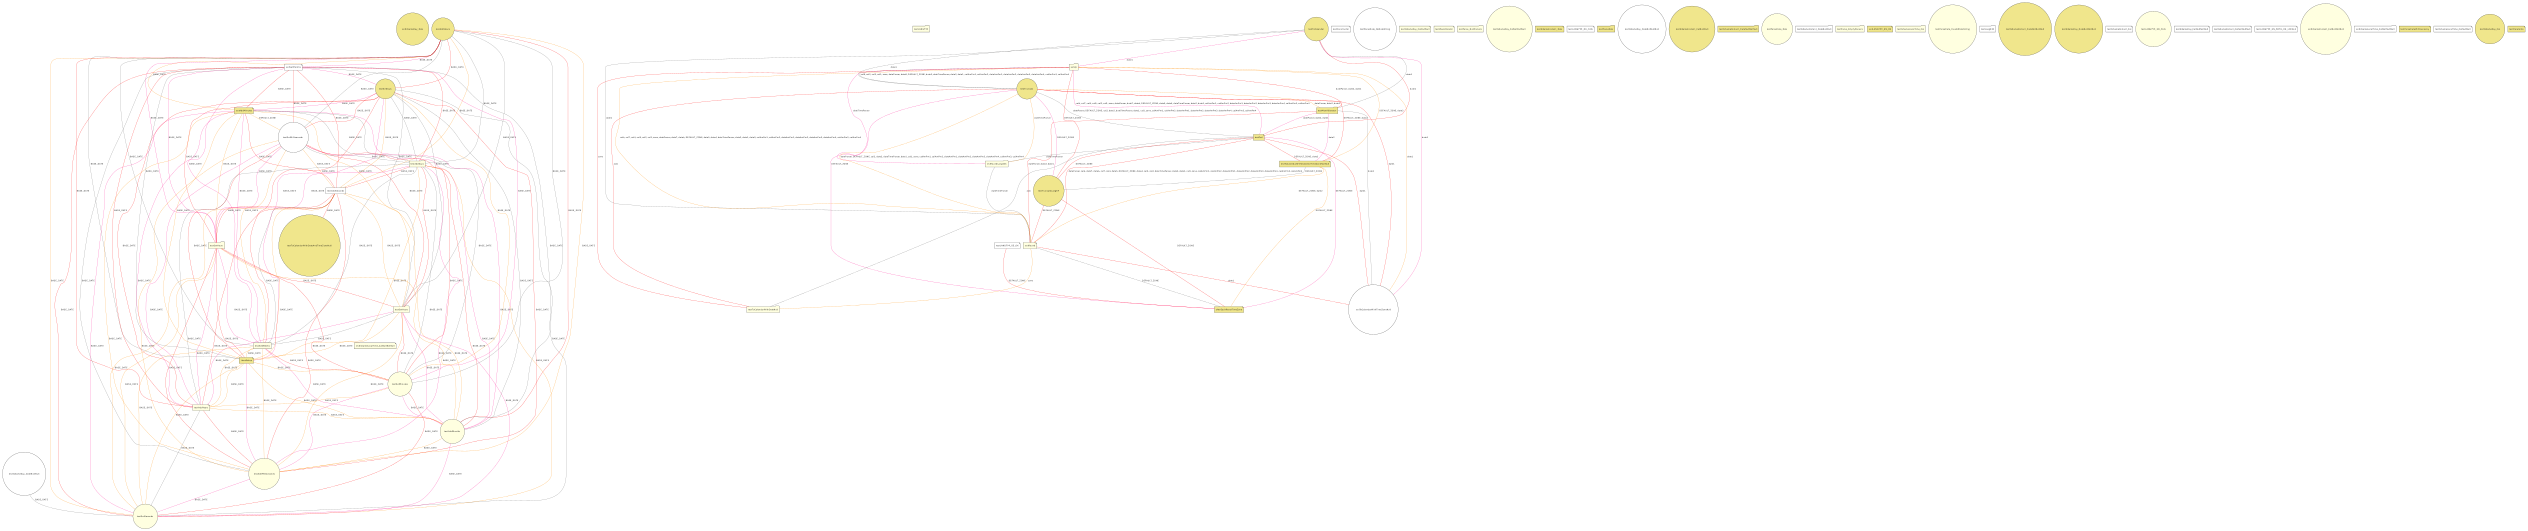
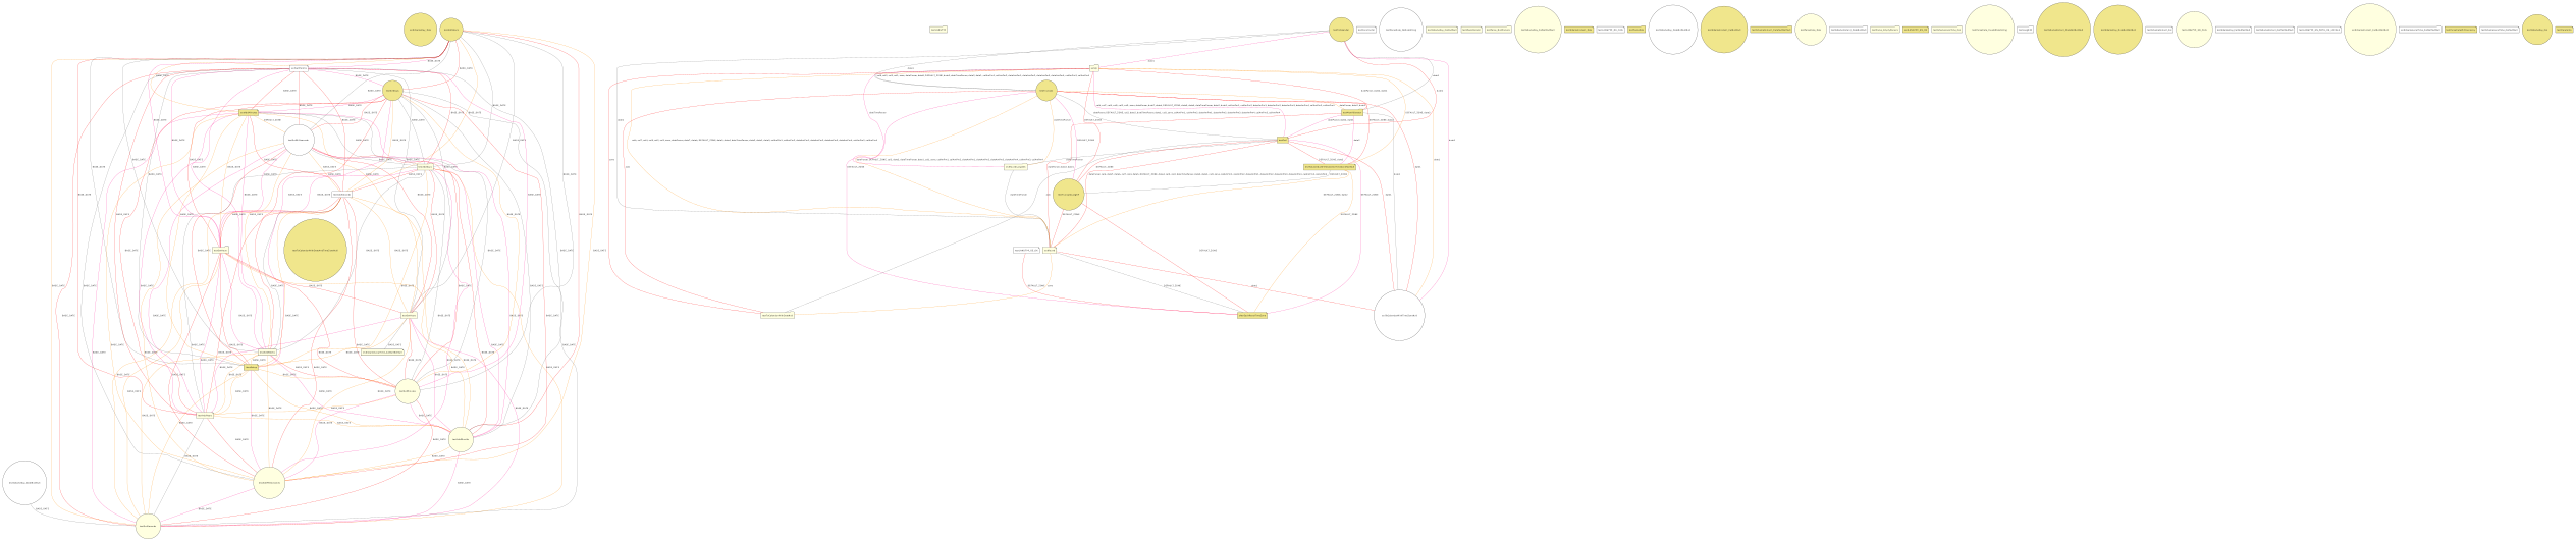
  digraph {
    fontname="IBM Plex Sans"
    node [fillcolor=lightyellow fontname="IBM Plex Sans" shape=circle style=filled]
    edge [color=red dir=none fontname="IBM Plex Sans"]
    testIsSameDay_Date [fillcolor=khaki]
    testToCalendarWithDateAndTimeZoneNull [fillcolor=khaki]
    testIsSameDay_DateNullNull [fillcolor=white]
    testSetSeconds
    testAddHours [fillcolor=khaki]
    testSetMonths [fillcolor=white shape=note]
    testSetDays [fillcolor=khaki]
    testAddMinutes [fillcolor=khaki shape=note]
    testSetMilliseconds [fillcolor=white]
    testAddDays [shape=folder]
    testAddSeconds [fillcolor=white shape=folder]
    testSetHours [shape=folder]
    testSetYears [shape=folder]
    testAddWeeks [shape=folder]
    classSetup [fillcolor=khaki shape=note]
    testSetMinutes
    testAddYears [shape=note]
    testAddMonths
    testAddMilliseconds
    testIsSameLocalTime_CalNullNotNull [shape=note]
    testLANG799 [shape=folder]
    testLANG799_DE_OK [fillcolor=white shape=note]
    afterEachResetTimeZone [fillcolor=khaki shape=note]
    testConstructor [fillcolor=white shape=note]
    testParseDate_NoDateString [fillcolor=white]
    testIsSameDay_CalNullNull [shape=note]
    testToCalendar [fillcolor=khaki]
    setUp [shape=folder]
    testTruncate [fillcolor=khaki]
    testMonthIterator [fillcolor=khaki shape=folder]
    testCeil [fillcolor=khaki shape=note]
    testRound [shape=note]
    testToCalendarWithTimeZoneNull [fillcolor=white]
    testToCalendarWithDateAndTimeZoneNotNull [fillcolor=khaki shape=note]
    testRoundLang346 [shape=folder]
    testTruncateLang59 [fillcolor=khaki]
    testToCalendarWithDateNull [shape=folder]
    testWeekIterator [shape=note]
    testParse_NullParsers [shape=folder]
    testIsSameDay_CalNotNullNull
    testIsSameInstant_Date [fillcolor=khaki shape=note]
    testLANG799_DE_FAIL [fillcolor=white shape=note]
    testParseDate [fillcolor=khaki shape=folder]
    testIsSameDay_DateNotNullNull [fillcolor=white]
    testIsSameInstant_CalNullNull [fillcolor=khaki]
    testIsSameInstant_DateNullNotNull [fillcolor=khaki shape=folder]
    n47 [label=testParseDate_Date]
    testIsSameInstant_DateNullNull [fillcolor=white shape=folder]
    testParse_EmptyParsers [shape=folder]
    testLANG799_EN_OK [fillcolor=khaki shape=note]
    testIsSameLocalTime_Cal [shape=folder]
    testParseDate_InvalidDateString
    testLang530 [fillcolor=white shape=folder]
    testIsSameInstant_DateNotNullNull [fillcolor=khaki]
    testIsSameDay_DateNullNotNull [fillcolor=khaki]
    testIsSameInstant_Cal [fillcolor=white shape=note]
    testLANG799_EN_FAIL
    testIsSameDay_CalNullNotNull [fillcolor=white shape=note]
    testIsSameInstant_CalNotNullNull [fillcolor=white shape=note]
    testLANG799_EN_WITH_DE_LOCALE [fillcolor=white shape=note]
    testIsSameInstant_CalNullNotNull
    testIsSameLocalTime_CalNotNullNull [fillcolor=white shape=folder]
    testParseDateWithLeniency [fillcolor=khaki shape=note]
    testIsSameLocalTime_CalNullNull [fillcolor=white shape=note]
    testIsSameDay_Cal [fillcolor=khaki]
    testIteratorEx [fillcolor=khaki shape=note]
    testIsSameDay_DateNullNull -> testSetSeconds [color=gray40 label=" BASE_DATE"]
    testAddHours -> testSetSeconds [color=darkorange label=" BASE_DATE"]
    testAddHours -> testSetMonths [color=deeppink label=" BASE_DATE"]
    testAddHours -> testSetDays [label=" BASE_DATE"]
    testAddHours -> testAddMinutes [color=darkorange label=" BASE_DATE"]
    testAddHours -> testSetMilliseconds [color=gray40 label=" BASE_DATE"]
    testAddHours -> testAddDays [color=gray40 label=" BASE_DATE"]
    testAddHours -> testAddSeconds [color=darkorange label=" BASE_DATE"]
    testAddHours -> testSetHours [color=deeppink label=" BASE_DATE"]
    testAddHours -> testSetYears [color=gray40 label=" BASE_DATE"]
    testAddHours -> testAddWeeks [color=gray40 label=" BASE_DATE"]
    testAddHours -> classSetup [color=gray40 label=" BASE_DATE"]
    testAddHours -> testSetMinutes [color=gray40 label=" BASE_DATE"]
    testAddHours -> testAddYears [label=" BASE_DATE"]
    testAddHours -> testAddMonths [label=" BASE_DATE"]
    testAddHours -> testAddMilliseconds [color=darkorange label=" BASE_DATE"]
    testSetMonths -> testSetSeconds [label=" BASE_DATE"]
    testSetMonths -> testSetDays [color=deeppink label=" BASE_DATE"]
    testSetMonths -> testAddMinutes [label=" BASE_DATE"]
    testSetMonths -> testSetMilliseconds [label=" BASE_DATE"]
    testSetMonths -> testAddDays [label=" BASE_DATE"]
    testSetMonths -> testAddSeconds [label=" BASE_DATE"]
    testSetMonths -> testSetHours [color=deeppink label=" BASE_DATE"]
    testSetMonths -> testSetYears [color=gray40 label=" BASE_DATE"]
    testSetMonths -> testAddWeeks [color=deeppink label=" BASE_DATE"]
    testSetMonths -> classSetup [color=gray40 label=" BASE_DATE"]
    testSetMonths -> testSetMinutes [color=deeppink label=" BASE_DATE"]
    testSetMonths -> testAddYears [label=" BASE_DATE"]
    testSetMonths -> testAddMonths [color=gray40 label=" BASE_DATE"]
    testSetMonths -> testAddMilliseconds [color=gray40 label=" BASE_DATE"]
    testSetDays -> testSetSeconds [color=gray40 label=" BASE_DATE"]
    testSetDays -> testAddMinutes [color=deeppink label=" BASE_DATE"]
    testSetDays -> testSetMilliseconds [label=" BASE_DATE"]
    testSetDays -> testAddDays [color=gray40 label=" BASE_DATE"]
    testSetDays -> testAddSeconds [color=darkorange label=" BASE_DATE"]
    testSetDays -> testSetHours [label=" BASE_DATE"]
    testSetDays -> testSetYears [color=gray40 label=" BASE_DATE"]
    testSetDays -> testAddWeeks [label=" BASE_DATE"]
    testSetDays -> classSetup [color=deeppink label=" BASE_DATE"]
    testSetDays -> testSetMinutes [color=darkorange label=" BASE_DATE"]
    testSetDays -> testAddYears [label=" BASE_DATE"]
    testSetDays -> testAddMonths [color=gray40 label=" BASE_DATE"]
    testSetDays -> testAddMilliseconds [label=" BASE_DATE"]
    testAddMinutes -> testSetSeconds [color=deeppink label=" BASE_DATE"]
    testAddMinutes -> testSetMilliseconds [color=darkorange label=" DEFAULT_ZONE"]
    testAddMinutes -> testAddDays [color=gray40 label=" BASE_DATE"]
    testAddMinutes -> testAddSeconds [label=" BASE_DATE"]
    testAddMinutes -> testSetHours [color=darkorange label=" BASE_DATE"]
    testAddMinutes -> testSetYears [color=darkorange label=" BASE_DATE"]
    testAddMinutes -> testAddWeeks [color=deeppink label=" BASE_DATE"]
    testAddMinutes -> classSetup [color=darkorange label=" BASE_DATE"]
    testAddMinutes -> testSetMinutes [color=gray40 label=" BASE_DATE"]
    testAddMinutes -> testAddYears [color=deeppink label=" BASE_DATE"]
    testAddMinutes -> testAddMonths [color=deeppink label=" BASE_DATE"]
    testAddMinutes -> testAddMilliseconds [color=darkorange label=" BASE_DATE"]
    testSetMilliseconds -> testAddDays [color=gray40 label=" BASE_DATE"]
    testSetMilliseconds -> testAddSeconds [color=darkorange label=" BASE_DATE"]
    testSetMilliseconds -> testSetHours [color=deeppink label=" BASE_DATE"]
    testSetMilliseconds -> testSetYears [label=" BASE_DATE"]
    testSetMilliseconds -> testAddWeeks [color=darkorange label=" BASE_DATE"]
    testSetMilliseconds -> classSetup [label=" BASE_DATE"]
    testSetMilliseconds -> testSetMinutes [label=" BASE_DATE"]
    testSetMilliseconds -> testAddYears [color=deeppink label=" BASE_DATE"]
    testSetMilliseconds -> testAddMonths [color=deeppink label=" BASE_DATE"]
    testSetMilliseconds -> testAddMilliseconds [color=darkorange label=" BASE_DATE"]
    testAddDays -> testSetSeconds [color=darkorange label=" BASE_DATE"]
    testAddDays -> testAddSeconds [label=" BASE_DATE"]
    testAddDays -> testSetHours [color=deeppink label=" BASE_DATE"]
    testAddDays -> testSetYears [label=" BASE_DATE"]
    testAddDays -> testAddWeeks [color=gray40 label=" BASE_DATE"]
    testAddDays -> classSetup [color=darkorange label=" BASE_DATE"]
    testAddDays -> testSetMinutes [color=gray40 label=" BASE_DATE"]
    testAddDays -> testAddYears [color=gray40 label=" BASE_DATE"]
    testAddDays -> testAddMonths [label=" BASE_DATE"]
    testAddDays -> testAddMilliseconds [color=deeppink label=" BASE_DATE"]
    testAddSeconds -> testSetSeconds [color=darkorange label=" BASE_DATE"]
    testAddSeconds -> testSetHours [label=" BASE_DATE"]
    testAddSeconds -> testSetYears [color=darkorange label=" BASE_DATE"]
    testAddSeconds -> testAddWeeks [color=gray40 label=" BASE_DATE"]
    testAddSeconds -> classSetup [color=darkorange label=" BASE_DATE"]
-   testAddSeconds -> testToCalendarWithDateAndTimeZoneNull [label=" BASE_DATE"]
+   testAddSeconds -> testSetMinutes [label=" BASE_DATE"]
    testAddSeconds -> testAddYears [label=" BASE_DATE"]
    testAddSeconds -> testAddMonths [color=darkorange label=" BASE_DATE"]
    testAddSeconds -> testAddMilliseconds [label=" BASE_DATE"]
    testSetHours -> testSetSeconds [color=darkorange label=" BASE_DATE"]
    testSetHours -> testSetYears [label=" BASE_DATE"]
    testSetHours -> testAddWeeks [color=deeppink label=" BASE_DATE"]
    testSetHours -> classSetup [label=" BASE_DATE"]
    testSetHours -> testSetMinutes [label=" BASE_DATE"]
    testSetHours -> testAddYears [color=deeppink label=" BASE_DATE"]
    testSetHours -> testAddMonths [color=darkorange label=" BASE_DATE"]
    testSetHours -> testAddMilliseconds [label=" BASE_DATE"]
    testSetYears -> testSetSeconds [color=deeppink label=" BASE_DATE"]
-   testSetYears -> testAddWeeks [color=gray40 label=" BASE_DATE"]
+   testSetYears -> testIsSameLocalTime_CalNullNotNull [color=gray40 label=" BASE_DATE"]
    testSetYears -> classSetup [color=darkorange label=" BASE_DATE"]
    testSetYears -> testSetMinutes [label=" BASE_DATE"]
    testSetYears -> testAddYears [color=deeppink label=" BASE_DATE"]
    testSetYears -> testAddMonths [color=deeppink label=" BASE_DATE"]
    testSetYears -> testAddMilliseconds [color=darkorange label=" BASE_DATE"]
    testAddWeeks -> testSetSeconds [color=darkorange label=" BASE_DATE"]
    testAddWeeks -> classSetup [color=darkorange label=" BASE_DATE"]
    testAddWeeks -> testSetMinutes [label=" BASE_DATE"]
    testAddWeeks -> testAddYears [color=darkorange label=" BASE_DATE"]
    testAddWeeks -> testAddMonths [color=deeppink label=" BASE_DATE"]
    testAddWeeks -> testAddMilliseconds [color=darkorange label=" BASE_DATE"]
    classSetup -> testSetSeconds [color=darkorange label=" BASE_DATE"]
    classSetup -> testSetMinutes [color=darkorange label=" BASE_DATE"]
    classSetup -> testAddYears [color=darkorange label=" BASE_DATE"]
    classSetup -> testAddMonths [color=darkorange label=" BASE_DATE"]
    classSetup -> testAddMilliseconds [color=deeppink label=" BASE_DATE"]
    testSetMinutes -> testSetSeconds [label=" BASE_DATE"]
    testSetMinutes -> testAddYears [color=darkorange label=" BASE_DATE"]
    testSetMinutes -> testAddMonths [color=deeppink label=" BASE_DATE"]
    testSetMinutes -> testAddMilliseconds [color=deeppink label=" BASE_DATE"]
    testAddYears -> testSetSeconds [color=gray40 label=" BASE_DATE"]
    testAddYears -> testAddMonths [color=darkorange label=" BASE_DATE"]
    testAddYears -> testAddMilliseconds [label=" BASE_DATE"]
    testAddMonths -> testSetSeconds [color=deeppink label=" BASE_DATE"]
    testAddMonths -> testAddMilliseconds [color=darkorange label=" BASE_DATE"]
    testAddMilliseconds -> testSetSeconds [color=deeppink label=" BASE_DATE"]
    testLANG799_DE_OK -> afterEachResetTimeZone [label=" DEFAULT_ZONE"]
    testToCalendar -> setUp [color=deeppink label=" date1"]
    testToCalendar -> testTruncate [color=gray40 label=" date1"]
    testToCalendar -> testMonthIterator [color=gray40 label=" date1"]
    testToCalendar -> testCeil [label=" date1"]
    testToCalendar -> testRound [color=gray40 label=" date1"]
    testToCalendar -> testToCalendarWithTimeZoneNull [color=deeppink label=" date1"]
    setUp -> testTruncate [color=gray40 label=" cal8, cal2, cal3, cal1, zone, dateParser, date8, DEFAULT_ZONE, date3, dateTimeParser, date2, date1, calAmPm1, calAmPm2, dateAmPm1, dateAmPm2, dateAmPm3, dateAmPm4, calAmPm3, calAmPm4"]
    setUp -> testMonthIterator [label=" dateParser, date2, date1"]
    setUp -> testCeil [color=deeppink label=" cal6, cal7, cal4, cal5, cal2, cal1, zone, dateParser, date7, date6, DEFAULT_ZONE, date5, date4, dateTimeParser, date2, date1, calAmPm1, calAmPm2, dateAmPm1, dateAmPm2, dateAmPm3, dateAmPm4, calAmPm3, calAmPm4"]
    setUp -> testRound [color=darkorange label=" cal6, cal7, cal4, cal5, cal2, cal1, zone, dateParser, date7, date6, DEFAULT_ZONE, date5, date4, dateTimeParser, date2, date1, date0, calAmPm1, calAmPm2, dateAmPm1, dateAmPm2, dateAmPm3, dateAmPm4, calAmPm3, calAmPm4"]
    setUp -> testToCalendarWithTimeZoneNull [color=darkorange label=" date1"]
    setUp -> testToCalendarWithDateAndTimeZoneNotNull [color=darkorange label=" DEFAULT_ZONE, date2"]
    setUp -> testRoundLang346 [color=deeppink label=" dateTimeParser"]
    setUp -> testTruncateLang59 [label=" DEFAULT_ZONE"]
    setUp -> testToCalendarWithDateNull [label=" zone"]
    testTruncate -> afterEachResetTimeZone [color=deeppink label=" DEFAULT_ZONE"]
    testTruncate -> testMonthIterator [color=darkorange label=" dateParser, date2, date1"]
    testTruncate -> testCeil [color=gray40 label=" dateParser, DEFAULT_ZONE, cal2, date2, dateTimeParser, date1, cal1, zone, calAmPm1, calAmPm2, dateAmPm1, dateAmPm2, dateAmPm3, dateAmPm4, calAmPm3, calAmPm4"]
    testTruncate -> testRound [color=darkorange label=" dateParser, DEFAULT_ZONE, cal2, date2, dateTimeParser, date1, cal1, zone, calAmPm1, calAmPm2, dateAmPm1, dateAmPm2, dateAmPm3, dateAmPm4, calAmPm3, calAmPm4"]
    testTruncate -> testToCalendarWithTimeZoneNull [label=" date1"]
    testTruncate -> testToCalendarWithDateAndTimeZoneNotNull [label=" DEFAULT_ZONE, date2"]
    testTruncate -> testRoundLang346 [color=darkorange label=" dateTimeParser"]
    testTruncate -> testTruncateLang59 [color=deeppink label=" DEFAULT_ZONE"]
    testTruncate -> testToCalendarWithDateNull [label=" zone"]
    testMonthIterator -> testCeil [color=deeppink label=" dateParser, date2, date1"]
    testMonthIterator -> testRound [label=" dateParser, date2, date1"]
    testMonthIterator -> testToCalendarWithTimeZoneNull [color=gray40 label=" date1"]
    testMonthIterator -> testToCalendarWithDateAndTimeZoneNotNull [color=deeppink label=" date2"]
    testCeil -> afterEachResetTimeZone [color=deeppink label=" DEFAULT_ZONE"]
    testCeil -> testRound [label=" dateParser, cal6, date7, date6, cal7, cal4, date5, DEFAULT_ZONE, date4, cal5, cal2, dateTimeParser, date2, date1, cal1, zone, calAmPm1, calAmPm2, dateAmPm1, dateAmPm2, dateAmPm3, dateAmPm4, calAmPm3, calAmPm4"]
    testCeil -> testToCalendarWithTimeZoneNull [label=" date1"]
    testCeil -> testToCalendarWithDateAndTimeZoneNotNull [label=" DEFAULT_ZONE, date2"]
    testCeil -> testRoundLang346 [color=gray40 label=" dateTimeParser"]
    testCeil -> testTruncateLang59 [label=" DEFAULT_ZONE"]
    testCeil -> testToCalendarWithDateNull [color=gray40 label=" zone"]
    testRound -> afterEachResetTimeZone [color=gray40 label=" DEFAULT_ZONE"]
    testRound -> testToCalendarWithTimeZoneNull [label=" date1"]
    testRound -> testToCalendarWithDateNull [color=darkorange label=" zone"]
    testToCalendarWithDateAndTimeZoneNotNull -> afterEachResetTimeZone [color=darkorange label=" DEFAULT_ZONE"]
    testToCalendarWithDateAndTimeZoneNotNull -> testRound [color=darkorange label=" DEFAULT_ZONE, date2"]
    testToCalendarWithDateAndTimeZoneNotNull -> testTruncateLang59 [color=gray40 label=" DEFAULT_ZONE"]
    testRoundLang346 -> testRound [color=gray40 label=" dateTimeParser"]
    testTruncateLang59 -> afterEachResetTimeZone [label=" DEFAULT_ZONE"]
    testTruncateLang59 -> testRound [label=" DEFAULT_ZONE"]
  }
